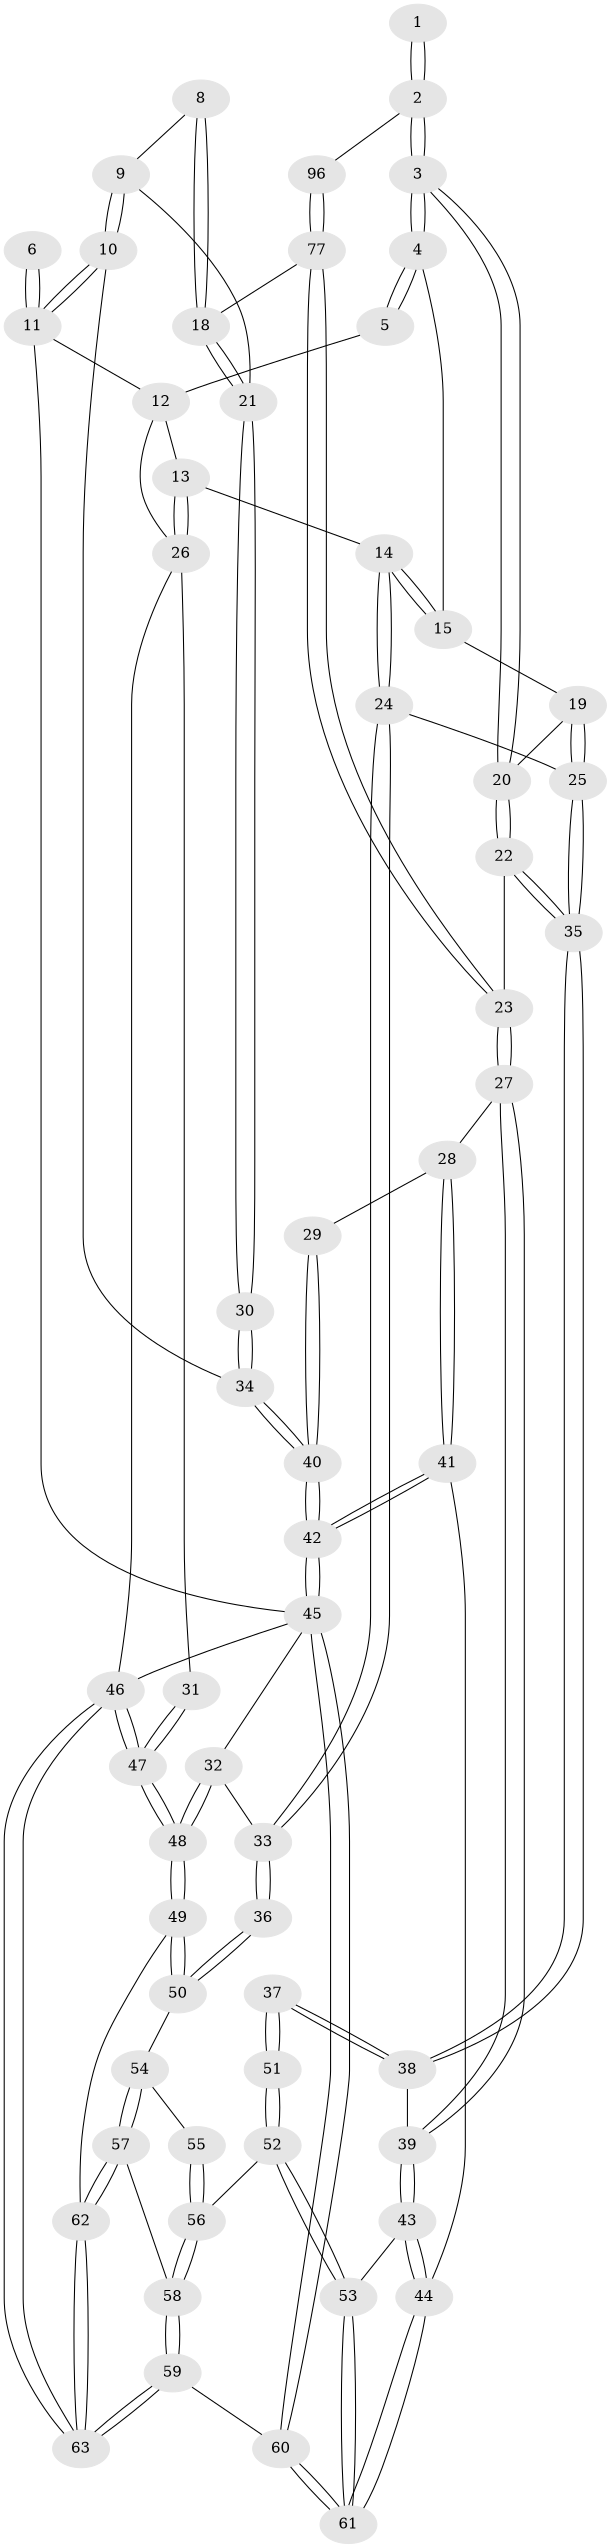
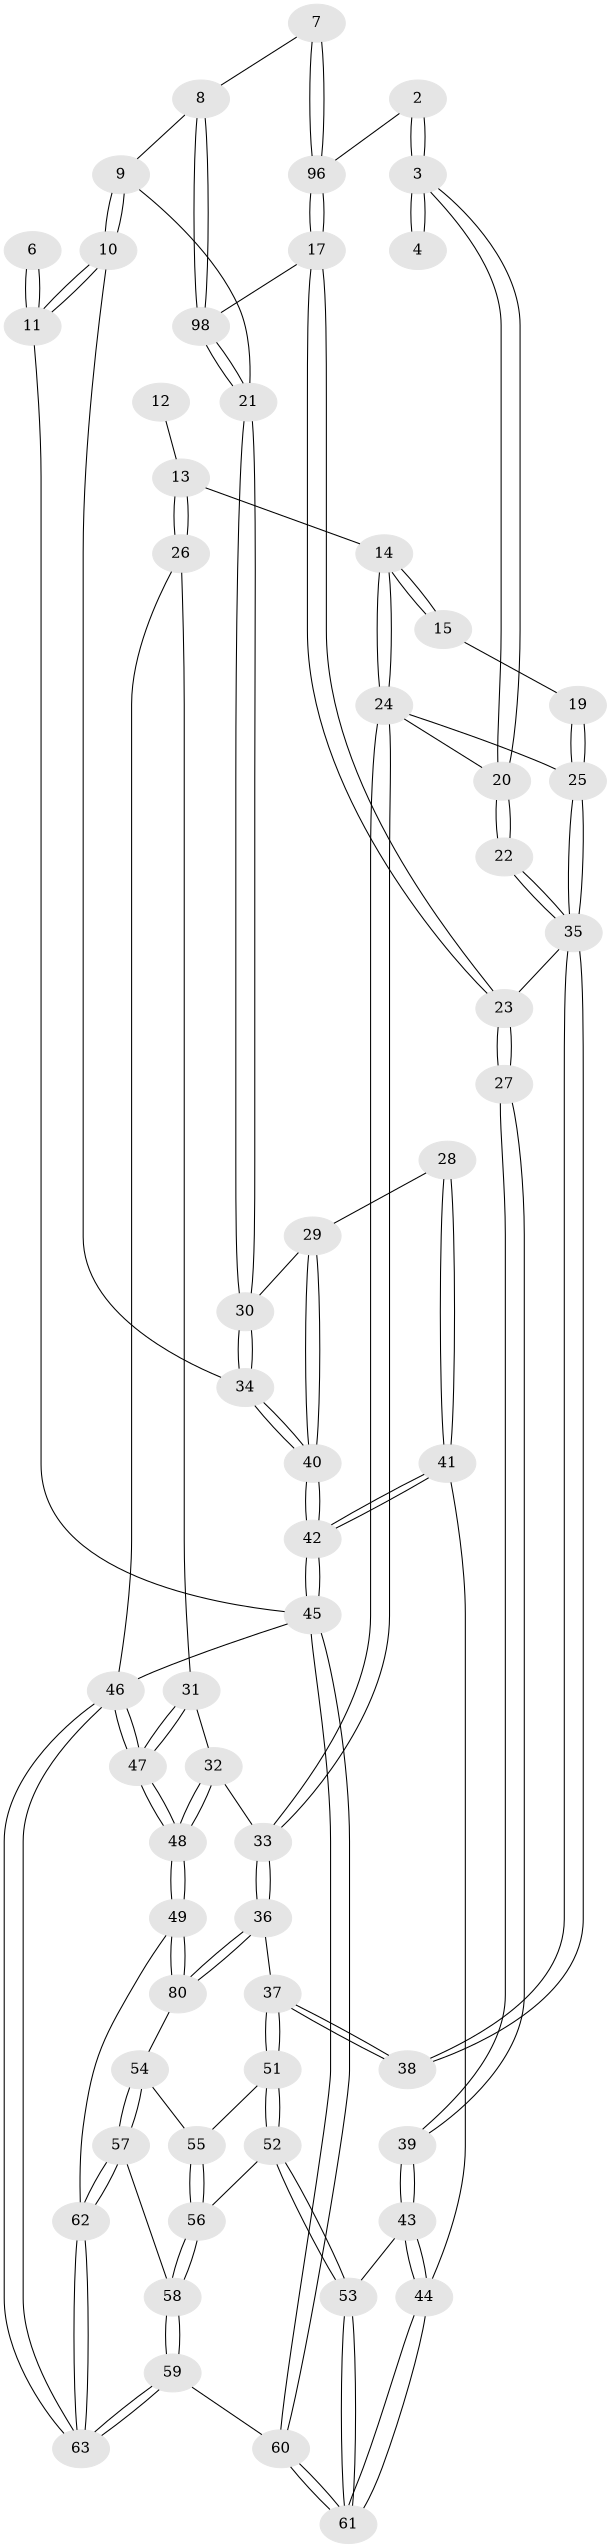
  graph {
    node [color=gray90 style=filled]
-   1
    2
    3
    n4 [label=96]
+   7
    8
    4
    20
-   17 [label=77]
-   5
+   17
    15
    22
    12
    19
    6
    11
    13
    26
    45
    9
-   18
+   18 [label=98]
    10
    21
    34
    30
    40
    46
    60
    14
    31
    24
    25
    33
    23
    27
    35
    38
    28
    39
    36
    32
    47
    63
    29
    41
    43
    42
    44
    48
    49
    37
-   50
+   50 [label=80]
    51
    54
    52
    55
    53
    61
    62
    57
    56
    58
    59
-   1 -- 2
-   1 -- 2
    2 -- 3
    2 -- 3
    2 -- n4
    3 -- 4
    3 -- 4
    3 -- 20
    3 -- 20
    n4 -- 17
    n4 -- 17
+   7 -- n4
+   7 -- n4
+   7 -- 8
    8 -- 9
    8 -- 18
    8 -- 18
-   4 -- 5
-   4 -- 5
-   4 -- 15
    20 -- 22
    20 -- 22
    17 -- 18
    17 -- 23
    17 -- 23
-   5 -- 12
    15 -- 19
-   22 -- 23
+   35 -- 23
    22 -- 35
    22 -- 35
    12 -- 13
-   12 -- 26
-   19 -- 20
+   24 -- 20
    19 -- 25
    19 -- 25
    6 -- 11
    6 -- 11
-   11 -- 12
    11 -- 45
    13 -- 26
    13 -- 26
    13 -- 14
    26 -- 46
    26 -- 31
    45 -- 46
    45 -- 60
    45 -- 60
    9 -- 10
    9 -- 10
    9 -- 21
    18 -- 21
    18 -- 21
    10 -- 11
    10 -- 11
    10 -- 34
    21 -- 30
    21 -- 30
    34 -- 40
    34 -- 40
    30 -- 34
    30 -- 34
    40 -- 42
    40 -- 42
    46 -- 47
    46 -- 47
    46 -- 63
    46 -- 63
    60 -- 61
    60 -- 61
    14 -- 15
    14 -- 15
    14 -- 24
    14 -- 24
-   45 -- 32
+   31 -- 32
    31 -- 47
    31 -- 47
    24 -- 25
    24 -- 33
    24 -- 33
    25 -- 35
    25 -- 35
    33 -- 36
    33 -- 36
    23 -- 27
    23 -- 27
-   27 -- 28
    27 -- 39
    27 -- 39
    35 -- 38
    35 -- 38
-   38 -- 39
    28 -- 29
    28 -- 41
    28 -- 41
    39 -- 43
    39 -- 43
+   36 -- 37
    36 -- 50
    36 -- 50
    32 -- 33
    32 -- 48
    32 -- 48
    47 -- 48
    47 -- 48
+   29 -- 30
    29 -- 40
    29 -- 40
    41 -- 42
    41 -- 42
    41 -- 44
    43 -- 44
    43 -- 44
    43 -- 53
    42 -- 45
    42 -- 45
    44 -- 61
    44 -- 61
    48 -- 49
    48 -- 49
    49 -- 50
    49 -- 50
    49 -- 62
    37 -- 38
    37 -- 38
    37 -- 51
    37 -- 51
    50 -- 54
    51 -- 52
    51 -- 52
+   51 -- 55
    54 -- 55
    54 -- 57
    54 -- 57
    52 -- 53
    52 -- 53
    52 -- 56
    55 -- 56
    55 -- 56
    53 -- 61
    53 -- 61
    62 -- 63
    62 -- 63
    57 -- 62
    57 -- 62
    57 -- 58
    56 -- 58
    56 -- 58
    58 -- 59
    58 -- 59
    59 -- 60
    59 -- 63
    59 -- 63
  }
